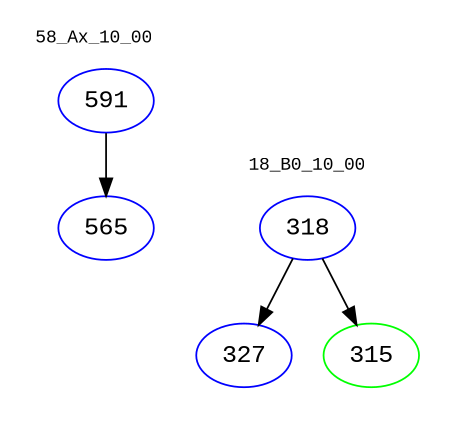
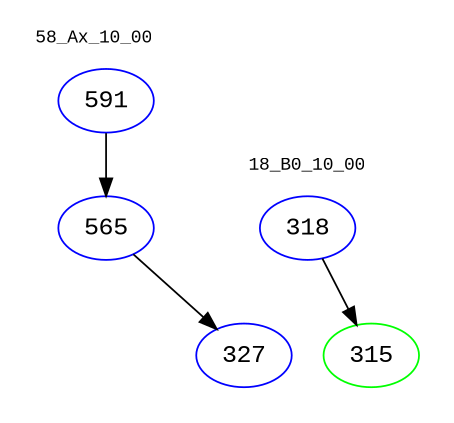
  digraph {
    fontname="Liberation Mono"
    node [color=blue fontname="Liberation Mono"]
    edge [color=black fontname="Liberation Mono"]
    n1 [label=591]
    n2 [label=565]
    n3 [label=318]
    n4 [color=green label=315]
    n5 [label=327]
    subgraph cluster_1 {
      color=white
      fontsize=10
      label="58_Ax_10_00"
      n1
      n2
    }
    subgraph cluster_2 {
      color=white
      fontsize=10
      label="18_B0_10_00"
      n3
      n4
      n5
    }
    n1 -> n2
    n3 -> n4
-   n3 -> n5
+   n2 -> n5
  }
